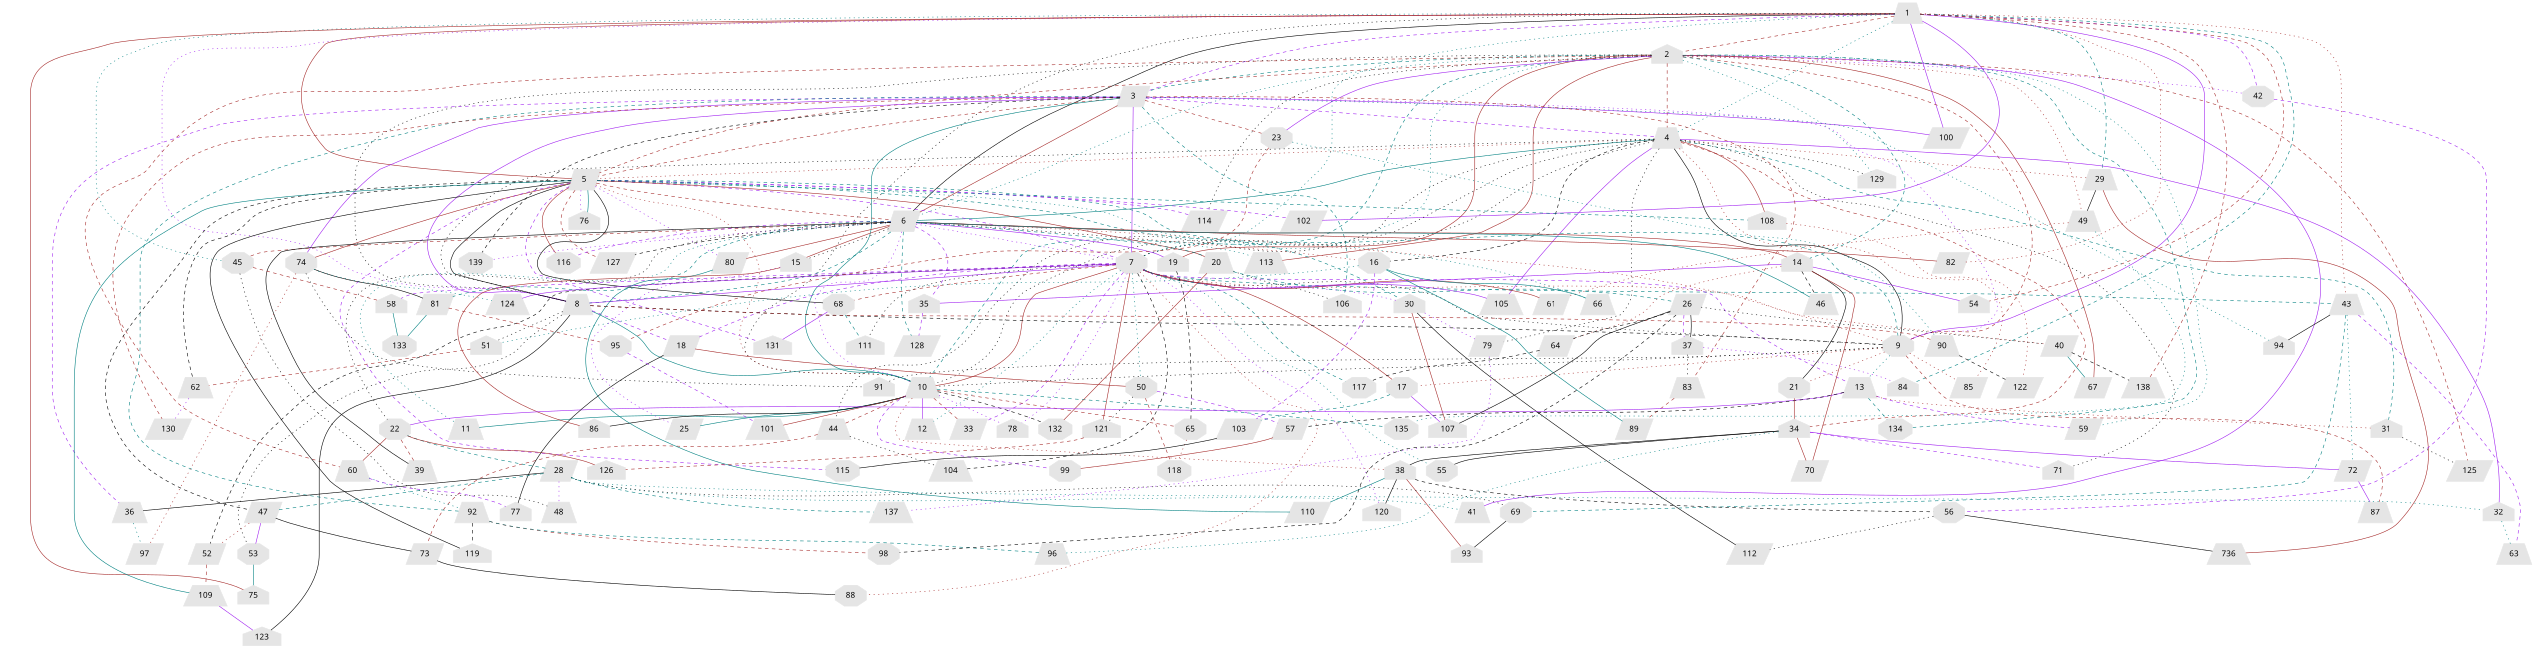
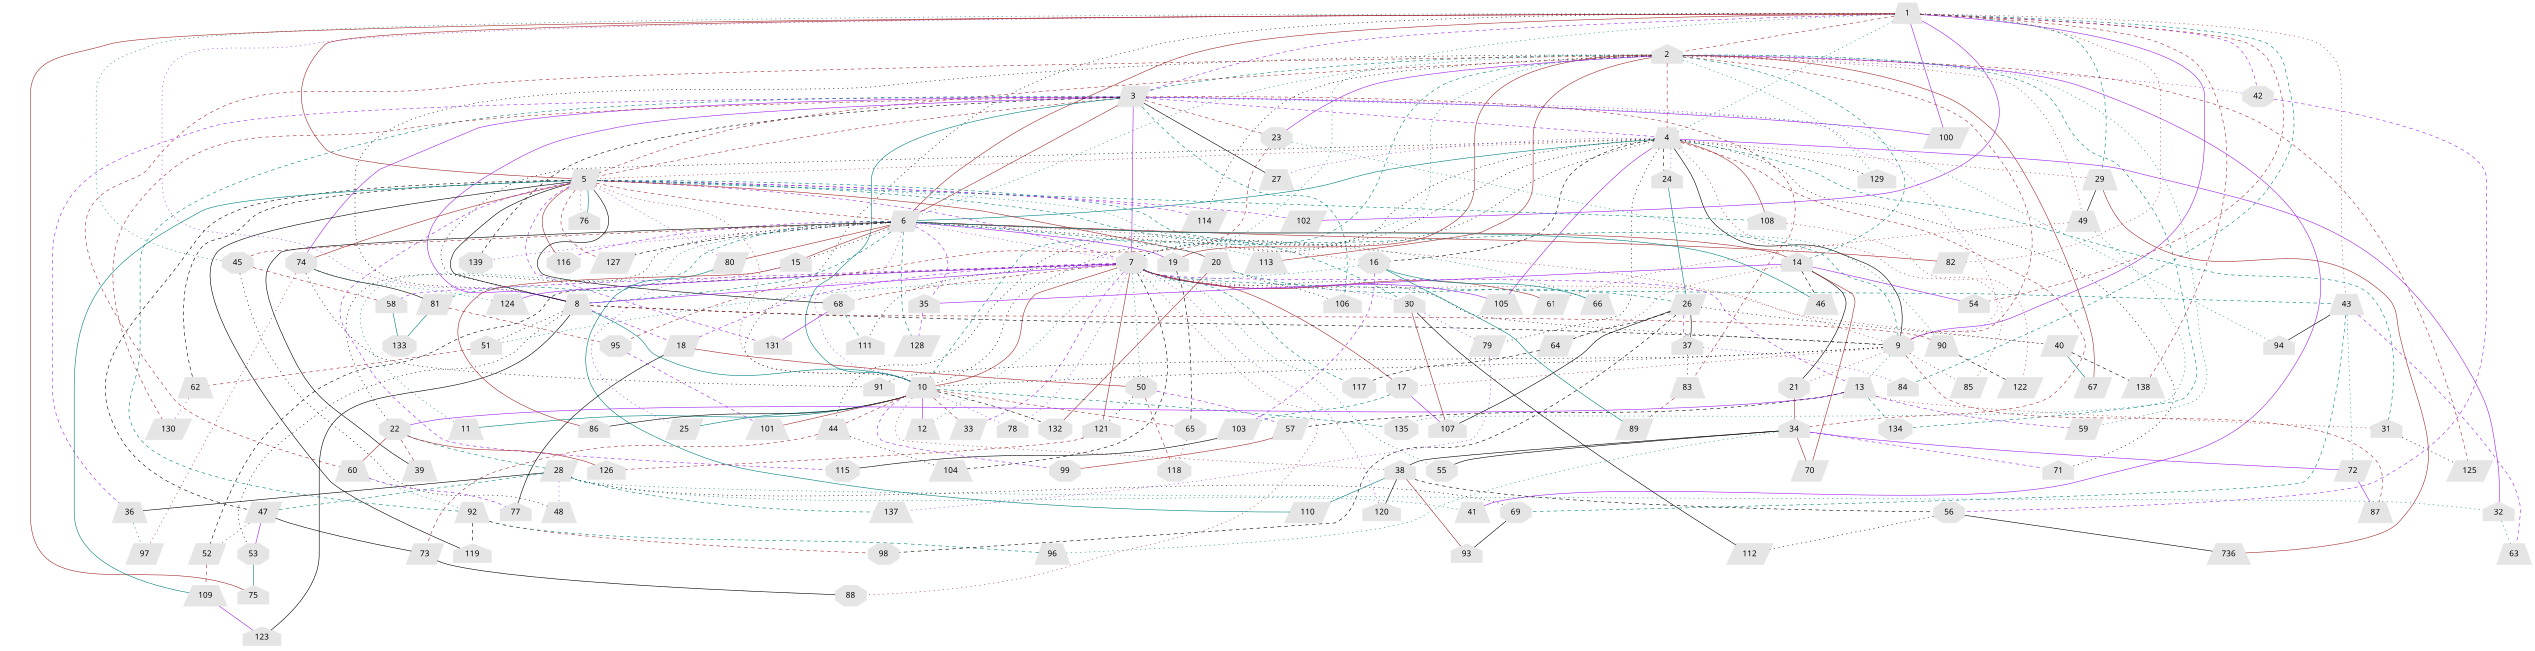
  graph {
    fontname="Noto Sans"
    node [color=gray90 fontname="Noto Sans" shape=parallelogram style=filled]
    edge [color=brown fontname="Noto Sans" style=dashed]
    1 [shape=trapezium]
    2 [shape=house]
    3
    4 [shape=trapezium]
    5
    6
    7 [shape=octagon]
    8 [shape=trapezium]
    9 [shape=octagon]
    10 [shape=trapezium]
    29 [shape=trapezium]
    42 [shape=octagon]
    43 [shape=trapezium]
    45 [shape=octagon]
    54 [shape=house]
    75 [shape=house]
    82
    84 [shape=house]
    100
    102
    138 [shape=trapezium]
    14 [shape=house]
    19 [shape=house]
    23 [shape=octagon]
    41 [shape=trapezium]
    49 [shape=trapezium]
    59
    60 [shape=trapezium]
    67
    113 [shape=trapezium]
    114
    125
    129 [shape=house]
    134 [shape=octagon]
+   27 [shape=trapezium]
    36 [shape=trapezium]
    74 [shape=octagon]
    83 [shape=trapezium]
    92 [shape=trapezium]
    94 [shape=house]
    106 [shape=house]
    130
    139 [shape=octagon]
    16 [shape=octagon]
+   24 [shape=house]
    31 [shape=house]
    32 [shape=house]
    34 [shape=house]
    44 [shape=trapezium]
    71 [shape=house]
    79
    85
    105 [shape=trapezium]
    108 [shape=house]
    20 [shape=trapezium]
    30 [shape=house]
    47
    62 [shape=trapezium]
    66 [shape=trapezium]
    68 [shape=octagon]
    76 [shape=house]
    80
    109 [shape=trapezium]
    115 [shape=octagon]
    116 [shape=octagon]
    119 [shape=house]
    127
    131 [shape=house]
    11 [shape=trapezium]
    15 [shape=house]
    22 [shape=octagon]
    35 [shape=house]
    39 [shape=trapezium]
    46 [shape=trapezium]
    81
    128
    12 [shape=trapezium]
    13 [shape=trapezium]
    17 [shape=octagon]
    18
    33
    40
    50 [shape=octagon]
    52
    55 [shape=octagon]
    58 [shape=house]
    61
    78 [shape=house]
    88 [shape=octagon]
    104 [shape=trapezium]
    111 [shape=house]
    117 [shape=octagon]
    120 [shape=house]
    121 [shape=house]
    124 [shape=trapezium]
    51 [shape=house]
    53 [shape=octagon]
    90 [shape=trapezium]
    123 [shape=house]
    21 [shape=octagon]
    87 [shape=trapezium]
    91 [shape=house]
    25
    38 [shape=house]
    65 [shape=octagon]
    86 [shape=house]
    99 [shape=octagon]
    101 [shape=trapezium]
    132 [shape=octagon]
    135 [shape=octagon]
    n111 [label=736 shape=trapezium]
    56 [shape=octagon]
    69 [shape=octagon]
    63 [shape=trapezium]
    72
    48 [shape=trapezium]
    64
    70
    95 [shape=octagon]
    77 [shape=house]
    97
    89
    98 [shape=octagon]
    96 [shape=trapezium]
    103
    26
    73
    137 [shape=trapezium]
    122
    107 [shape=house]
    112
    110
    28
    126 [shape=house]
    133 [shape=octagon]
    57
    118 [shape=octagon]
    93 [shape=house]
    37 [shape=house]
    1 -- 2
    1 -- 3 [color=purple]
    1 -- 4 [color=teal style=dotted]
    1 -- 5 [style=solid]
-   1 -- 6 [color=black style=solid]
+   1 -- 6 [style=solid]
    1 -- 7 [color=teal style=dotted]
    1 -- 8 [color=purple style=dotted]
    1 -- 9 [color=purple style=solid]
    1 -- 10 [color=black style=dotted]
    1 -- 29 [color=teal]
    1 -- 42 [color=purple]
    1 -- 43 [style=dotted]
    1 -- 45 [color=teal style=dotted]
    1 -- 54
    1 -- 75 [style=solid]
    1 -- 82 [style=dotted]
    1 -- 84 [color=teal]
    1 -- 100 [color=purple style=solid]
    1 -- 102 [color=purple style=solid]
    1 -- 138
    2 -- 3 [color=teal]
    2 -- 4
    2 -- 5
    2 -- 6 [color=teal style=dotted]
    2 -- 7 [color=teal style=dotted]
    2 -- 8 [color=black style=dotted]
    2 -- 9
    2 -- 10 [color=teal]
    2 -- 42 [color=purple style=dotted]
    2 -- 14 [color=teal]
    2 -- 19 [style=solid]
    2 -- 23 [color=purple style=solid]
    2 -- 41 [color=purple style=solid]
    2 -- 49 [style=dotted]
    2 -- 59 [color=teal style=dotted]
    2 -- 60
    2 -- 67 [style=solid]
    2 -- 113 [style=solid]
    2 -- 114 [color=black style=dotted]
    2 -- 125
    2 -- 129 [color=teal style=dotted]
    2 -- 134 [color=teal]
    3 -- 4 [color=purple]
    3 -- 5
    3 -- 6 [style=solid]
    3 -- 7 [color=purple style=solid]
    3 -- 8 [color=purple style=solid]
    3 -- 9 [color=purple style=dotted]
    3 -- 10 [color=teal style=solid]
    3 -- 100 [color=purple style=solid]
    3 -- 23
+   3 -- 27 [color=black style=solid]
    3 -- 36 [color=purple]
    3 -- 74 [color=purple style=solid]
    3 -- 83
    3 -- 92 [color=teal]
    3 -- 94 [color=teal style=dotted]
    3 -- 106 [color=teal]
    3 -- 130
    3 -- 139 [color=black]
    4 -- 5 [style=dotted]
    4 -- 6 [color=teal style=solid]
    4 -- 7 [color=black style=dotted]
    4 -- 8 [color=black style=dotted]
    4 -- 9 [color=black style=solid]
    4 -- 10 [color=black style=dotted]
    4 -- 29 [style=dotted]
    4 -- 129 [color=black style=dotted]
+   4 -- 27 [color=purple style=dotted]
    4 -- 16 [color=black]
+   4 -- 24 [color=black]
+   4 -- 24 [color=purple style=dotted]
    4 -- 31 [color=teal]
    4 -- 32 [color=purple style=solid]
    4 -- 34
    4 -- 44 [color=black style=dotted]
    4 -- 71 [color=black style=dotted]
    4 -- 79 [color=black style=dotted]
    4 -- 85 [style=dotted]
    4 -- 105 [color=purple style=solid]
    4 -- 108 [style=solid]
    5 -- 6
    5 -- 7 [color=purple]
    5 -- 8 [color=black style=solid]
    5 -- 9 [color=teal]
    5 -- 10 [style=dotted]
    5 -- 102 [color=purple]
    5 -- 114 [color=purple]
    5 -- 74 [style=solid]
    5 -- 108 [color=teal]
    5 -- 20 [style=solid]
    5 -- 30 [color=teal]
    5 -- 47 [color=black]
    5 -- 62 [color=black]
    5 -- 66 [color=teal style=dotted]
    5 -- 68 [color=black style=solid]
    5 -- 76 [color=purple style=dotted]
    5 -- 76 [color=teal style=solid]
    5 -- 80 [color=purple style=dotted]
    5 -- 109 [color=teal style=solid]
    5 -- 115 [color=purple]
    5 -- 116 [style=solid]
    5 -- 119 [color=black style=solid]
    5 -- 127
    5 -- 131 [color=purple]
    6 -- 7 [color=purple style=dotted]
    6 -- 8 [color=teal]
    6 -- 9 [style=dotted]
    6 -- 10 [color=purple style=dotted]
    6 -- 45
    6 -- 82 [style=solid]
    6 -- 14 [style=solid]
    6 -- 19 [color=purple style=solid]
    6 -- 113 [color=teal style=dotted]
    6 -- 139 [color=purple style=dotted]
    6 -- 16 [style=dotted]
    6 -- 20 [color=teal]
    6 -- 80 [style=solid]
    6 -- 116 [color=purple]
    6 -- 127 [color=black]
    6 -- 11 [color=teal style=dotted]
    6 -- 15 [style=solid]
    6 -- 15 [color=black style=dotted]
    6 -- 22 [color=black style=dotted]
    6 -- 35 [color=purple]
    6 -- 39 [color=black style=solid]
    6 -- 46 [color=teal style=solid]
    6 -- 81 [color=teal]
    6 -- 128 [color=teal]
    7 -- 8 [color=purple style=solid]
    7 -- 9 [color=black style=dotted]
    7 -- 10 [style=solid]
    7 -- 43 [color=teal]
    7 -- 105 [color=purple style=solid]
    7 -- 30 [color=purple style=dotted]
    7 -- 68
    7 -- 12 [color=teal style=dotted]
    7 -- 13 [color=purple]
    7 -- 17 [style=solid]
    7 -- 18 [color=purple]
    7 -- 33 [color=purple]
    7 -- 40 [style=dotted]
    7 -- 50 [color=teal style=dotted]
    7 -- 52 [color=black]
    7 -- 55 [color=teal style=dotted]
    7 -- 58 [color=purple]
    7 -- 61 [style=solid]
    7 -- 78 [color=purple style=dotted]
    7 -- 88 [style=dotted]
    7 -- 104 [color=black]
    7 -- 111 [color=black style=dotted]
    7 -- 117 [color=teal]
    7 -- 120 [color=purple style=dotted]
    7 -- 121 [style=solid]
    7 -- 124 [color=purple style=solid]
    8 -- 9 [color=black]
    8 -- 10 [color=teal style=solid]
    8 -- 18 [color=purple]
    8 -- 51 [color=black style=dotted]
    8 -- 53 [color=black style=dotted]
    8 -- 90
    8 -- 123 [color=black style=solid]
    9 -- 10 [color=black style=dotted]
    9 -- 85 [style=dotted]
    9 -- 13 [color=teal style=dotted]
    9 -- 17 [style=dotted]
    9 -- 21 [style=dotted]
    9 -- 87
    9 -- 91 [color=black style=dotted]
    10 -- 44
    10 -- 11 [color=teal style=solid]
    10 -- 12 [color=purple style=solid]
    10 -- 33
    10 -- 78 [color=purple style=dotted]
    10 -- 25 [color=teal style=solid]
    10 -- 38 [style=dotted]
    10 -- 65
    10 -- 86 [color=black style=solid]
    10 -- 99 [color=purple]
    10 -- 101 [style=solid]
    10 -- 132 [color=black]
    10 -- 135 [color=teal]
    29 -- 49 [color=black style=solid]
    29 -- n111 [style=solid]
    42 -- 56 [color=purple]
    43 -- 94 [color=black style=solid]
    43 -- 69 [color=teal]
    43 -- 63 [color=purple]
    43 -- 72 [color=teal style=dotted]
    45 -- 58
    45 -- 48 [color=black style=dotted]
    14 -- 54 [color=purple style=solid]
    14 -- 35 [color=purple style=solid]
    14 -- 46 [color=black]
    14 -- 21 [color=black style=solid]
    14 -- 64 [style=dotted]
    14 -- 70 [style=solid]
    19 -- 65 [color=black]
    23 -- 90 [color=teal style=dotted]
    23 -- 95
    49 -- 61 [style=dotted]
    49 -- 135 [color=teal style=dotted]
    60 -- 92 [color=teal style=dotted]
    60 -- 77 [color=purple]
    36 -- 97 [color=teal style=dotted]
    74 -- 81 [color=black style=solid]
    74 -- 124 [color=teal style=dotted]
    74 -- 91 [color=black style=dotted]
    74 -- 97 [style=dotted]
    83 -- 89
    92 -- 119 [color=black]
    92 -- 98
    92 -- 96 [color=teal]
    16 -- 66 [color=teal style=solid]
    16 -- 51 [color=teal style=dotted]
    16 -- 89 [color=teal style=solid]
    16 -- 103 [color=purple]
+   24 -- 26 [color=teal style=solid]
    31 -- 125 [color=black style=dotted]
    32 -- 63 [color=teal style=dotted]
    34 -- 71 [color=purple]
    34 -- 55 [color=black style=solid]
    34 -- 38 [color=black style=solid]
    34 -- 72 [color=purple style=solid]
    34 -- 70 [style=solid]
    34 -- 96 [color=teal style=dotted]
    44 -- 104 [color=black style=dotted]
    44 -- 73
    79 -- 137 [color=purple style=dotted]
    108 -- 122 [style=dotted]
    20 -- 106 [color=black style=dotted]
    20 -- 132 [style=solid]
    20 -- 26 [color=teal]
    30 -- 79 [color=purple style=dotted]
    30 -- 107 [style=solid]
    30 -- 112 [color=black style=solid]
    47 -- 52 [style=dotted]
    47 -- 53 [color=purple style=solid]
    47 -- 73 [color=black style=solid]
    62 -- 130 [color=purple style=dotted]
    68 -- 131 [color=purple style=solid]
    68 -- 111 [color=teal]
    80 -- 110 [color=teal style=solid]
    109 -- 123 [color=purple style=solid]
    15 -- 25 [color=purple style=dotted]
    15 -- 86 [style=solid]
    22 -- 60 [style=solid]
    22 -- 39
    22 -- 28 [color=teal]
    22 -- 126 [style=solid]
    35 -- 128 [color=purple]
    81 -- 95
    81 -- 133 [color=teal style=solid]
    13 -- 59 [color=purple]
    13 -- 134 [color=teal]
    13 -- 31 [style=dotted]
    13 -- 22 [color=purple style=solid]
    13 -- 57 [color=black]
    17 -- 103 [color=teal]
    17 -- 107 [color=purple style=solid]
    18 -- 50 [style=solid]
    18 -- 77 [color=black style=solid]
    40 -- 138 [color=black]
    40 -- 67 [color=teal style=solid]
    50 -- 121 [color=black style=dotted]
    50 -- 57 [color=purple]
    50 -- 118
    52 -- 109
    58 -- 133 [color=teal style=solid]
    121 -- 126
    51 -- 62
    53 -- 75 [color=teal style=solid]
    90 -- 122 [color=black]
    21 -- 34 [style=solid]
    38 -- 120 [color=black style=solid]
    38 -- 56 [color=black]
    38 -- 110 [color=teal style=solid]
    38 -- 93 [style=solid]
    65 -- 118 [style=dotted]
    56 -- n111 [color=black style=solid]
    56 -- 112 [color=black style=dotted]
    69 -- 93 [color=black style=solid]
    72 -- 87 [color=purple style=solid]
    64 -- 117 [color=black]
    95 -- 101 [color=purple]
    103 -- 115 [color=black style=solid]
    26 -- 40 [color=black style=dotted]
    26 -- 64 [color=black]
    26 -- 98 [color=black]
    26 -- 107 [color=black style=solid]
    26 -- 37 [color=purple]
    26 -- 37 [color=black style=solid]
    73 -- 88 [color=black style=solid]
    28 -- 41 [color=teal style=dotted]
    28 -- 36 [color=black style=solid]
    28 -- 32 [color=teal style=dotted]
    28 -- 47 [color=teal]
    28 -- 69 [color=black style=dotted]
    28 -- 48 [color=purple style=dotted]
    28 -- 137 [color=teal]
    57 -- 99 [style=solid]
    37 -- 84 [color=purple style=dotted]
    37 -- 83 [color=black style=dotted]
  }
